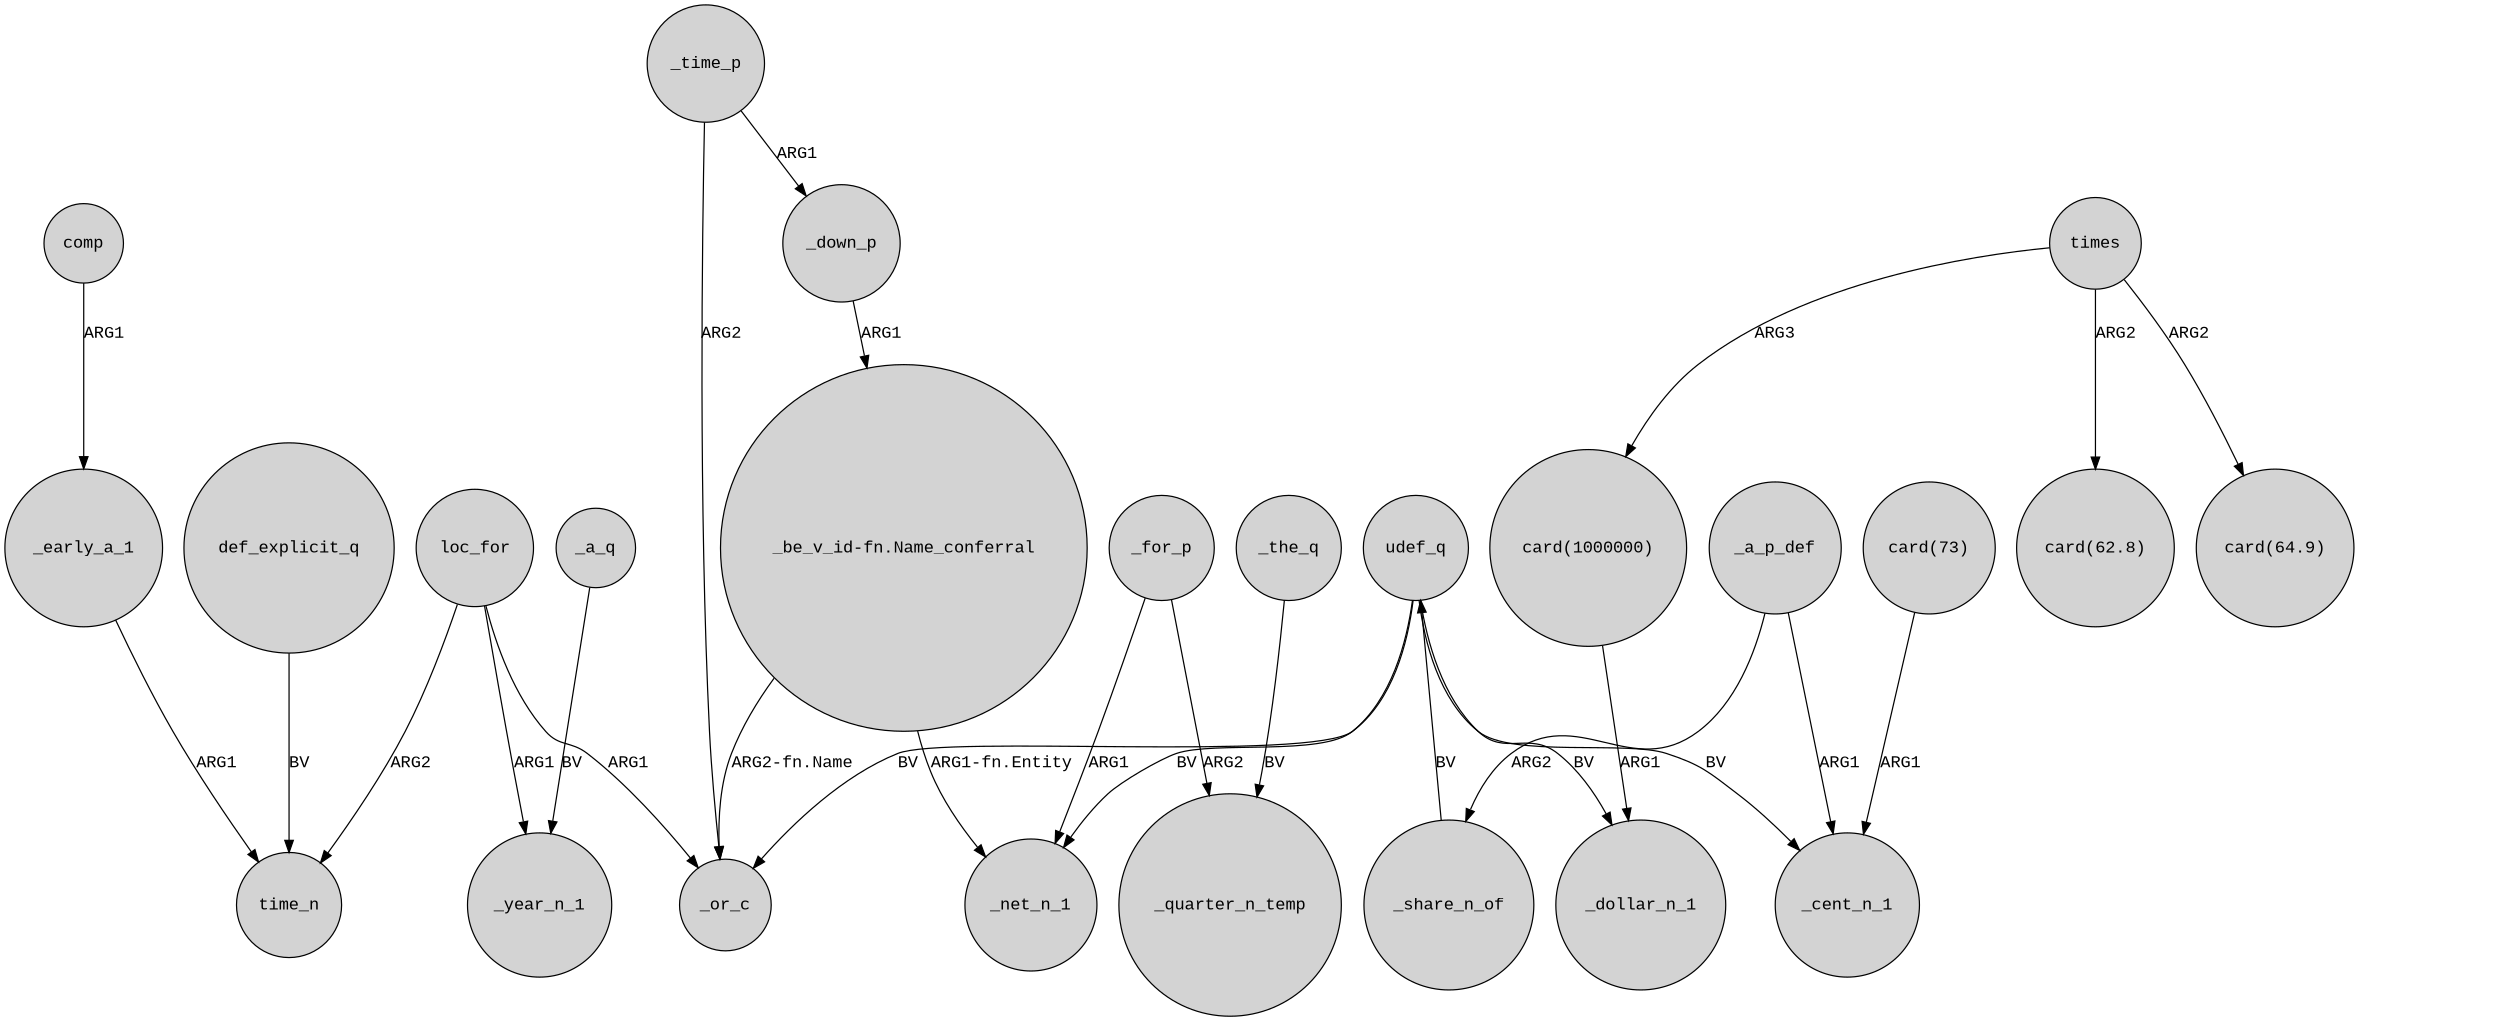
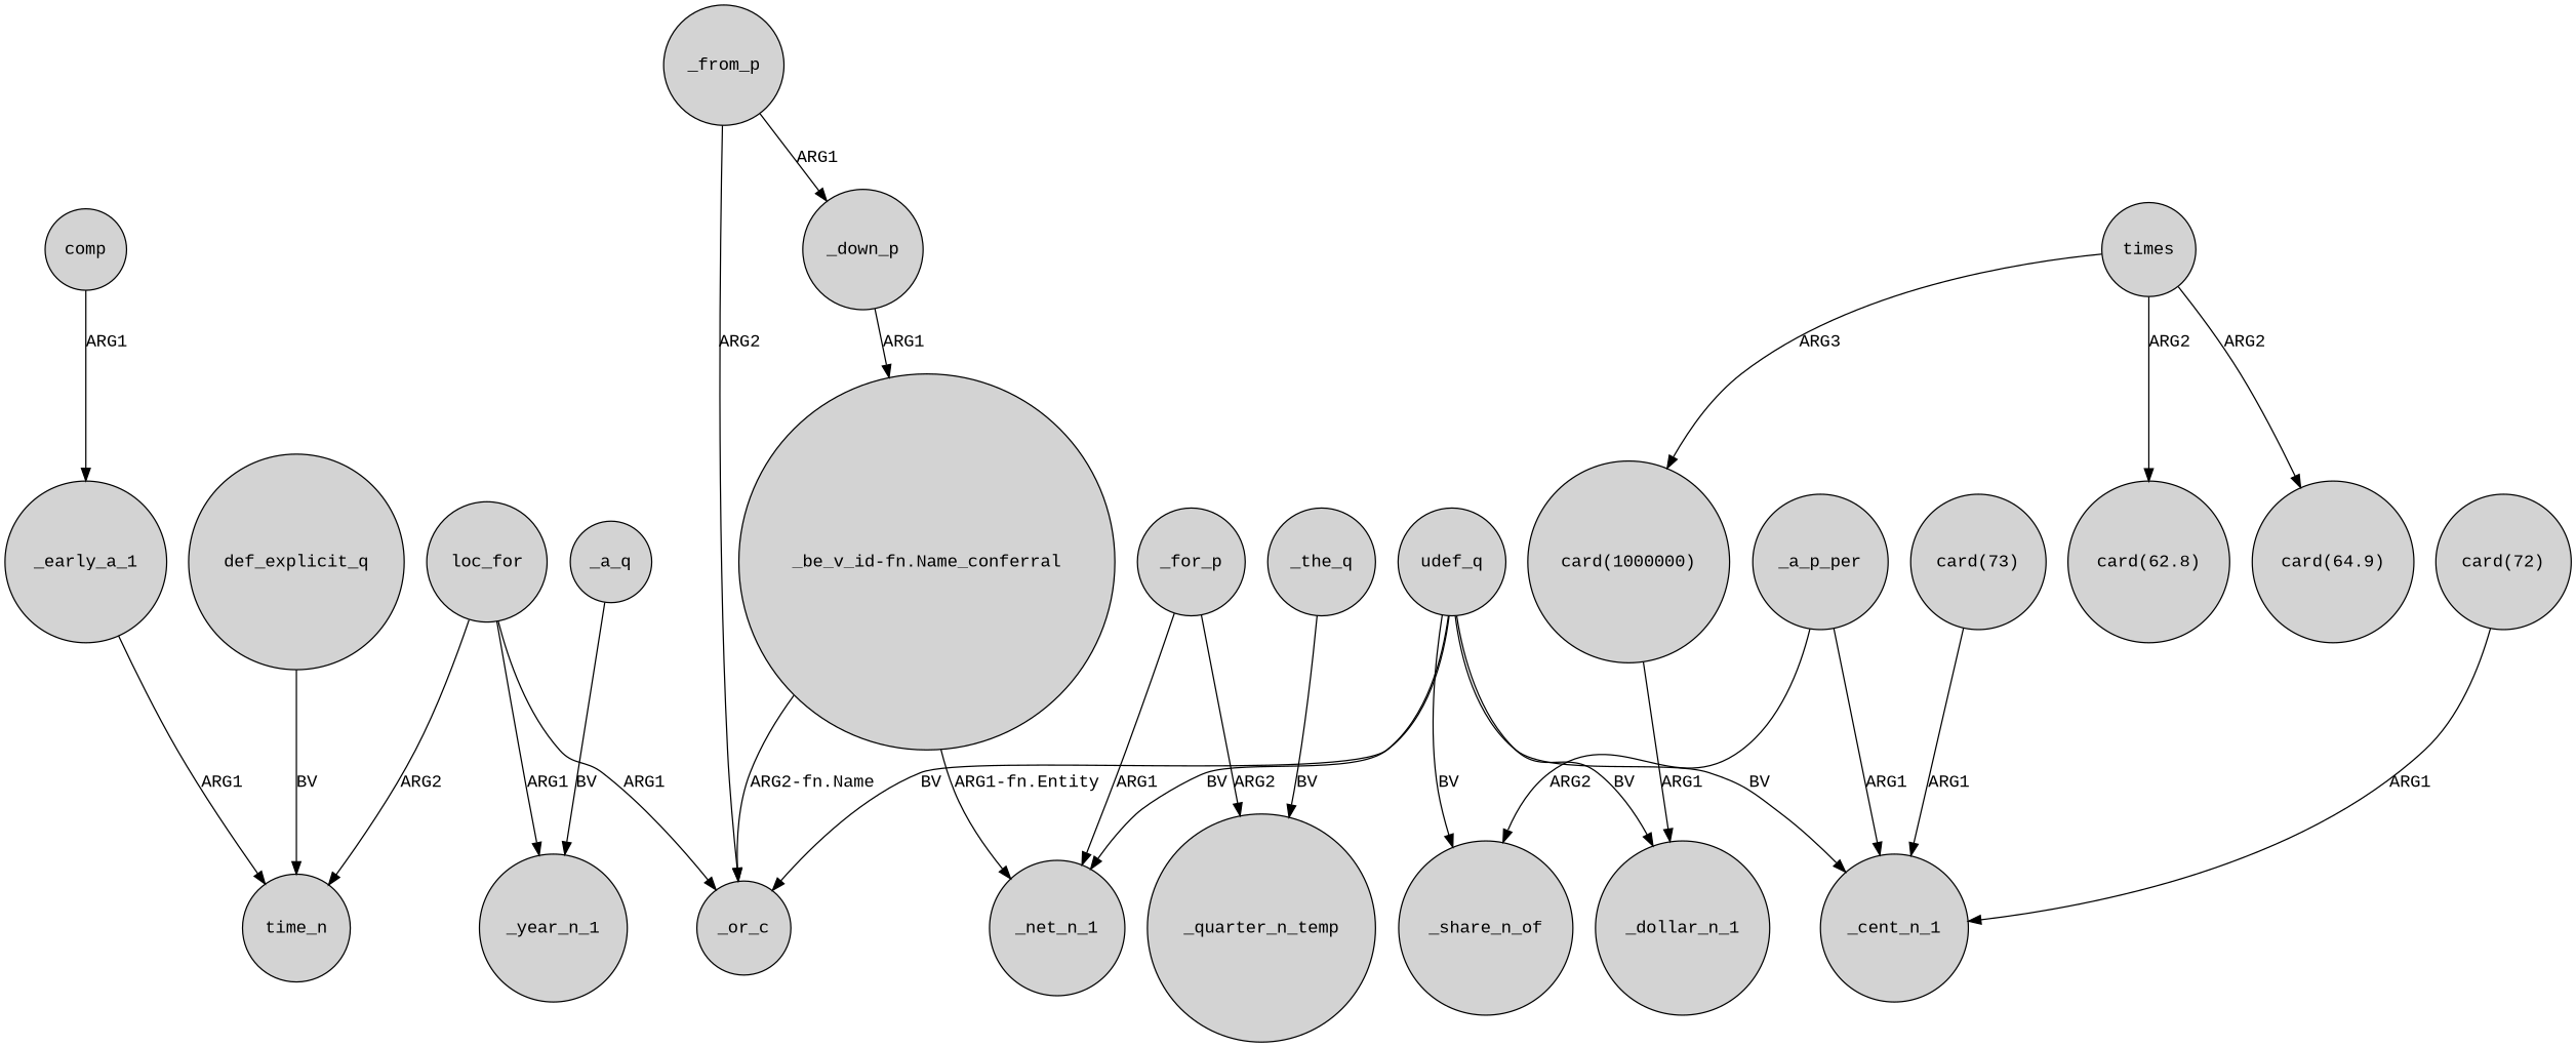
  digraph {
    fontname="Liberation Mono"
    node [fontname="Liberation Mono" shape=circle style=filled]
    edge [fontname="Liberation Mono"]
    _early_a_1
    time_n
-   _a_p_per [label=_a_p_def]
+   _a_p_per
    _cent_n_1
    _share_n_of
    "_be_v_id-fn.Name_conferral"
    _or_c
    _net_n_1
    n9 [label=loc_for]
    _year_n_1
    _the_q
    _quarter_n_temp
    _for_p
    times
    "card(1000000)"
    "card(62.8)"
    "card(64.9)"
    _dollar_n_1
    comp
    _a_q
    udef_q
-   _from_p [label=_time_p]
+   _from_p
    _down_p
+   "card(72)"
    "card(73)"
    def_explicit_q
    _early_a_1 -> time_n [label=ARG1]
    _a_p_per -> _cent_n_1 [label=ARG1]
    _a_p_per -> _share_n_of [label=ARG2]
    "_be_v_id-fn.Name_conferral" -> _or_c [label="ARG2-fn.Name"]
    "_be_v_id-fn.Name_conferral" -> _net_n_1 [label="ARG1-fn.Entity"]
    n9 -> time_n [label=ARG2]
    n9 -> _or_c [label=ARG1]
    n9 -> _year_n_1 [label=ARG1]
    _the_q -> _quarter_n_temp [label=BV]
    _for_p -> _net_n_1 [label=ARG1]
    _for_p -> _quarter_n_temp [label=ARG2]
    times -> "card(1000000)" [label=ARG3]
    times -> "card(62.8)" [label=ARG2]
    times -> "card(64.9)" [label=ARG2]
    "card(1000000)" -> _dollar_n_1 [label=ARG1]
    comp -> _early_a_1 [label=ARG1]
    _a_q -> _year_n_1 [label=BV]
    udef_q -> _cent_n_1 [label=BV]
-   _share_n_of -> udef_q [label=BV]
+   udef_q -> _share_n_of [label=BV]
    udef_q -> _or_c [label=BV]
    udef_q -> _net_n_1 [label=BV]
    udef_q -> _dollar_n_1 [label=BV]
    _from_p -> _or_c [label=ARG2]
    _from_p -> _down_p [label=ARG1]
    _down_p -> "_be_v_id-fn.Name_conferral" [label=ARG1]
+   "card(72)" -> _cent_n_1 [label=ARG1]
    "card(73)" -> _cent_n_1 [label=ARG1]
    def_explicit_q -> time_n [label=BV]
  }
